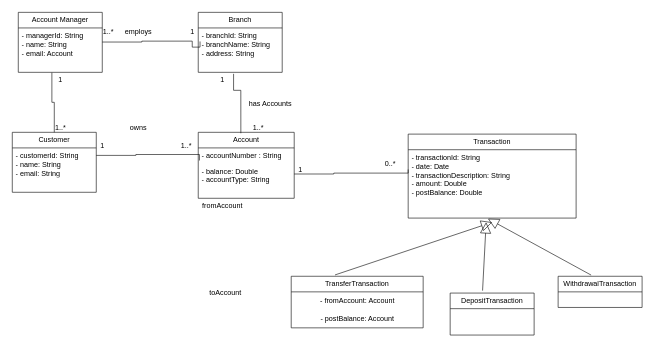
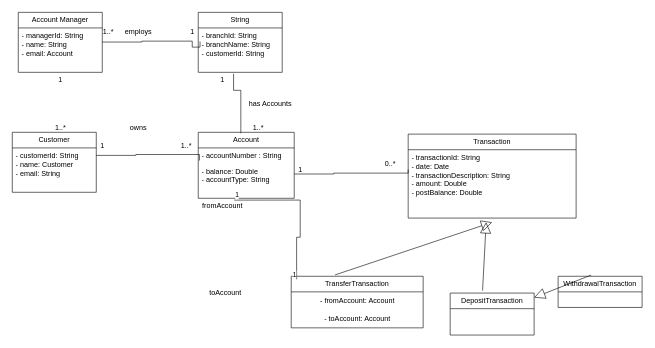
  <mxCell id="0" />
  <mxCell id="1" parent="0" />
  <mxCell id="2" value="Customer" style="swimlane;fontStyle=0;childLayout=stackLayout;horizontal=1;startSize=26;fillColor=none;horizontalStack=0;resizeParent=1;resizeParentMax=0;resizeLast=0;collapsible=1;marginBottom=0;whiteSpace=wrap;html=1;" vertex="1" parent="1"><mxGeometry x="20" y="220" width="140" height="100" as="geometry" /></mxCell>
- <mxCell id="3" value="&lt;div&gt;- customerId: String&lt;/div&gt;- name: String&lt;div&gt;- email: String&amp;nbsp;&lt;/div&gt;" style="text;strokeColor=none;fillColor=none;align=left;verticalAlign=top;spacingLeft=4;spacingRight=4;overflow=hidden;rotatable=0;points=[[0,0.5],[1,0.5]];portConstraint=eastwest;whiteSpace=wrap;html=1;" vertex="1" parent="2"><mxGeometry y="26" width="140" height="74" as="geometry" /></mxCell>
+ <mxCell id="3" value="&lt;div&gt;- customerId: String&lt;/div&gt;- name: Customer&lt;div&gt;- email: String&amp;nbsp;&lt;/div&gt;" style="text;strokeColor=none;fillColor=none;align=left;verticalAlign=top;spacingLeft=4;spacingRight=4;overflow=hidden;rotatable=0;points=[[0,0.5],[1,0.5]];portConstraint=eastwest;whiteSpace=wrap;html=1;" vertex="1" parent="2"><mxGeometry y="26" width="140" height="74" as="geometry" /></mxCell>
  <mxCell id="4" value="Account" style="swimlane;fontStyle=0;childLayout=stackLayout;horizontal=1;startSize=26;fillColor=none;horizontalStack=0;resizeParent=1;resizeParentMax=0;resizeLast=0;collapsible=1;marginBottom=0;whiteSpace=wrap;html=1;" vertex="1" parent="1"><mxGeometry x="330" y="220" width="160" height="110" as="geometry" /></mxCell>
  <mxCell id="5" value="- accountNumber : String" style="text;strokeColor=none;fillColor=none;align=left;verticalAlign=top;spacingLeft=4;spacingRight=4;overflow=hidden;rotatable=0;points=[[0,0.5],[1,0.5]];portConstraint=eastwest;whiteSpace=wrap;html=1;" vertex="1" parent="4"><mxGeometry y="26" width="160" height="26" as="geometry" /></mxCell>
  <mxCell id="6" value="- balance: Double&lt;div&gt;- accountType: String&amp;nbsp;&lt;/div&gt;" style="text;strokeColor=none;fillColor=none;align=left;verticalAlign=top;spacingLeft=4;spacingRight=4;overflow=hidden;rotatable=0;points=[[0,0.5],[1,0.5]];portConstraint=eastwest;whiteSpace=wrap;html=1;" vertex="1" parent="4"><mxGeometry y="52" width="160" height="58" as="geometry" /></mxCell>
  <mxCell id="7" value="1..*" style="text;html=1;align=center;verticalAlign=middle;resizable=0;points=[];autosize=1;strokeColor=none;fillColor=none;" vertex="1" parent="1"><mxGeometry x="290" y="228" width="40" height="30" as="geometry" /></mxCell>
  <mxCell id="8" value="" style="endArrow=none;html=1;edgeStyle=orthogonalEdgeStyle;rounded=0;entryX=1.05;entryY=-0.033;entryDx=0;entryDy=0;entryPerimeter=0;" edge="1" parent="1"><mxGeometry relative="1" as="geometry"><mxPoint x="160" y="258.5" as="sourcePoint" /><mxPoint x="332" y="267.01" as="targetPoint" /><Array as="points"><mxPoint x="226" y="259" /><mxPoint x="226" y="257" /></Array></mxGeometry></mxCell>
  <mxCell id="9" value="1" style="text;html=1;align=center;verticalAlign=middle;resizable=0;points=[];autosize=1;strokeColor=none;fillColor=none;" vertex="1" parent="1"><mxGeometry x="155" y="228" width="30" height="30" as="geometry" /></mxCell>
  <mxCell id="10" value="Transaction" style="swimlane;fontStyle=0;childLayout=stackLayout;horizontal=1;startSize=26;fillColor=none;horizontalStack=0;resizeParent=1;resizeParentMax=0;resizeLast=0;collapsible=1;marginBottom=0;whiteSpace=wrap;html=1;" vertex="1" parent="1"><mxGeometry x="680" y="223" width="280" height="140" as="geometry" /></mxCell>
  <mxCell id="11" value="- transactionId: String&lt;div&gt;- date: Date&lt;div&gt;- transactionDescription: String&lt;/div&gt;&lt;div&gt;- amount: Double&lt;/div&gt;&lt;div&gt;- postBalance: Double&lt;/div&gt;&lt;/div&gt;" style="text;strokeColor=none;fillColor=none;align=left;verticalAlign=top;spacingLeft=4;spacingRight=4;overflow=hidden;rotatable=0;points=[[0,0.5],[1,0.5]];portConstraint=eastwest;whiteSpace=wrap;html=1;" vertex="1" parent="10"><mxGeometry y="26" width="280" height="114" as="geometry" /></mxCell>
  <mxCell id="12" value="" style="endArrow=none;html=1;edgeStyle=orthogonalEdgeStyle;rounded=0;entryX=0;entryY=0.269;entryDx=0;entryDy=0;entryPerimeter=0;" edge="1" parent="1"><mxGeometry relative="1" as="geometry"><mxPoint x="490" y="289.5" as="sourcePoint" /><mxPoint x="680" y="281.994" as="targetPoint" /><Array as="points"><mxPoint x="556" y="290" /><mxPoint x="556" y="288" /><mxPoint x="680" y="288" /></Array></mxGeometry></mxCell>
  <mxCell id="13" value="0..*" style="text;html=1;align=center;verticalAlign=middle;resizable=0;points=[];autosize=1;strokeColor=none;fillColor=none;" vertex="1" parent="1"><mxGeometry x="630" y="258" width="40" height="30" as="geometry" /></mxCell>
  <mxCell id="14" value="1" style="text;html=1;align=center;verticalAlign=middle;resizable=0;points=[];autosize=1;strokeColor=none;fillColor=none;" vertex="1" parent="1"><mxGeometry x="485" y="268" width="30" height="30" as="geometry" /></mxCell>
- <mxCell id="15" value="Branch" style="swimlane;fontStyle=0;childLayout=stackLayout;horizontal=1;startSize=26;fillColor=none;horizontalStack=0;resizeParent=1;resizeParentMax=0;resizeLast=0;collapsible=1;marginBottom=0;whiteSpace=wrap;html=1;" vertex="1" parent="1"><mxGeometry x="330" y="20" width="140" height="100" as="geometry" /></mxCell>
- <mxCell id="16" value="- branchId: String&lt;div&gt;- branchName: String&lt;/div&gt;&lt;div&gt;- address: String&lt;/div&gt;" style="text;strokeColor=none;fillColor=none;align=left;verticalAlign=top;spacingLeft=4;spacingRight=4;overflow=hidden;rotatable=0;points=[[0,0.5],[1,0.5]];portConstraint=eastwest;whiteSpace=wrap;html=1;" vertex="1" parent="15"><mxGeometry y="26" width="140" height="74" as="geometry" /></mxCell>
+ <mxCell id="15" value="String" style="swimlane;fontStyle=0;childLayout=stackLayout;horizontal=1;startSize=26;fillColor=none;horizontalStack=0;resizeParent=1;resizeParentMax=0;resizeLast=0;collapsible=1;marginBottom=0;whiteSpace=wrap;html=1;" vertex="1" parent="1"><mxGeometry x="330" y="20" width="140" height="100" as="geometry" /></mxCell>
+ <mxCell id="16" value="- branchId: String&lt;div&gt;- branchName: String&lt;/div&gt;&lt;div&gt;- customerId: String&lt;/div&gt;" style="text;strokeColor=none;fillColor=none;align=left;verticalAlign=top;spacingLeft=4;spacingRight=4;overflow=hidden;rotatable=0;points=[[0,0.5],[1,0.5]];portConstraint=eastwest;whiteSpace=wrap;html=1;" vertex="1" parent="15"><mxGeometry y="26" width="140" height="74" as="geometry" /></mxCell>
  <mxCell id="17" value="" style="endArrow=none;html=1;edgeStyle=orthogonalEdgeStyle;rounded=0;entryX=0.444;entryY=0.014;entryDx=0;entryDy=0;entryPerimeter=0;exitX=0.421;exitY=1.034;exitDx=0;exitDy=0;exitPerimeter=0;" edge="1" parent="1" source="16" target="4"><mxGeometry relative="1" as="geometry"><mxPoint x="360" y="150" as="sourcePoint" /><mxPoint x="400" y="150" as="targetPoint" /><Array as="points"><mxPoint x="389" y="150" /><mxPoint x="401" y="150" /></Array></mxGeometry></mxCell>
  <mxCell id="18" value="1" style="text;html=1;align=center;verticalAlign=middle;resizable=0;points=[];autosize=1;strokeColor=none;fillColor=none;" vertex="1" parent="1"><mxGeometry x="355" y="118" width="30" height="30" as="geometry" /></mxCell>
  <mxCell id="19" value="1..*" style="text;html=1;align=center;verticalAlign=middle;resizable=0;points=[];autosize=1;strokeColor=none;fillColor=none;" vertex="1" parent="1"><mxGeometry x="410" y="198" width="40" height="30" as="geometry" /></mxCell>
  <mxCell id="20" value="has Accounts" style="text;html=1;align=center;verticalAlign=middle;resizable=0;points=[];autosize=1;strokeColor=none;fillColor=none;" vertex="1" parent="1"><mxGeometry x="405" y="158" width="90" height="30" as="geometry" /></mxCell>
  <mxCell id="21" value="Account Manager" style="swimlane;fontStyle=0;childLayout=stackLayout;horizontal=1;startSize=26;fillColor=none;horizontalStack=0;resizeParent=1;resizeParentMax=0;resizeLast=0;collapsible=1;marginBottom=0;whiteSpace=wrap;html=1;" vertex="1" parent="1"><mxGeometry x="30" y="20" width="140" height="100" as="geometry" /></mxCell>
  <mxCell id="22" value="&lt;div&gt;- managerId: String&lt;/div&gt;- name: String&lt;div&gt;- email: Account&amp;nbsp;&lt;/div&gt;" style="text;strokeColor=none;fillColor=none;align=left;verticalAlign=top;spacingLeft=4;spacingRight=4;overflow=hidden;rotatable=0;points=[[0,0.5],[1,0.5]];portConstraint=eastwest;whiteSpace=wrap;html=1;" vertex="1" parent="21"><mxGeometry y="26" width="140" height="74" as="geometry" /></mxCell>
  <mxCell id="23" value="1" style="text;html=1;align=center;verticalAlign=middle;resizable=0;points=[];autosize=1;strokeColor=none;fillColor=none;" vertex="1" parent="1"><mxGeometry x="305" y="38" width="30" height="30" as="geometry" /></mxCell>
  <mxCell id="24" value="1..*" style="text;html=1;align=center;verticalAlign=middle;resizable=0;points=[];autosize=1;strokeColor=none;fillColor=none;" vertex="1" parent="1"><mxGeometry x="160" y="38" width="40" height="30" as="geometry" /></mxCell>
  <mxCell id="25" value="employs" style="text;html=1;align=center;verticalAlign=middle;resizable=0;points=[];autosize=1;strokeColor=none;fillColor=none;" vertex="1" parent="1"><mxGeometry x="195" y="38" width="70" height="30" as="geometry" /></mxCell>
- <mxCell id="26" value="" style="endArrow=none;html=1;edgeStyle=orthogonalEdgeStyle;rounded=0;entryX=0.5;entryY=0;entryDx=0;entryDy=0;exitX=0.4;exitY=1.007;exitDx=0;exitDy=0;exitPerimeter=0;" edge="1" parent="1" source="22" target="2"><mxGeometry relative="1" as="geometry"><mxPoint x="75" y="132.5" as="sourcePoint" /><mxPoint x="170" y="132.5" as="targetPoint" /></mxGeometry></mxCell>
  <mxCell id="27" value="1" style="text;html=1;align=center;verticalAlign=middle;resizable=0;points=[];autosize=1;strokeColor=none;fillColor=none;" vertex="1" parent="1"><mxGeometry x="85" y="118" width="30" height="30" as="geometry" /></mxCell>
  <mxCell id="28" value="1..*" style="text;html=1;align=center;verticalAlign=middle;resizable=0;points=[];autosize=1;strokeColor=none;fillColor=none;" vertex="1" parent="1"><mxGeometry x="80" y="198" width="40" height="30" as="geometry" /></mxCell>
  <mxCell id="29" value="" style="endArrow=none;html=1;edgeStyle=orthogonalEdgeStyle;rounded=0;entryX=0.933;entryY=1.017;entryDx=0;entryDy=0;entryPerimeter=0;" edge="1" parent="1" target="23"><mxGeometry relative="1" as="geometry"><mxPoint x="170" y="69.5" as="sourcePoint" /><mxPoint x="320" y="70" as="targetPoint" /><Array as="points"><mxPoint x="236" y="70" /><mxPoint x="236" y="68" /><mxPoint x="320" y="68" /><mxPoint x="320" y="78" /><mxPoint x="333" y="78" /></Array></mxGeometry></mxCell>
  <mxCell id="30" value="DepositTransaction" style="swimlane;fontStyle=0;childLayout=stackLayout;horizontal=1;startSize=26;fillColor=none;horizontalStack=0;resizeParent=1;resizeParentMax=0;resizeLast=0;collapsible=1;marginBottom=0;whiteSpace=wrap;html=1;" vertex="1" parent="1"><mxGeometry x="750" y="488" width="140" height="70" as="geometry" /></mxCell>
  <mxCell id="31" value="WithdrawalTransaction" style="swimlane;fontStyle=0;childLayout=stackLayout;horizontal=1;startSize=26;fillColor=none;horizontalStack=0;resizeParent=1;resizeParentMax=0;resizeLast=0;collapsible=1;marginBottom=0;whiteSpace=wrap;html=1;" vertex="1" parent="1"><mxGeometry x="930" y="460" width="140" height="52" as="geometry" /></mxCell>
  <mxCell id="32" value="TransferTransaction" style="swimlane;fontStyle=0;childLayout=stackLayout;horizontal=1;startSize=26;fillColor=none;horizontalStack=0;resizeParent=1;resizeParentMax=0;resizeLast=0;collapsible=1;marginBottom=0;whiteSpace=wrap;html=1;" vertex="1" parent="1"><mxGeometry x="485" y="460" width="220" height="86" as="geometry" /></mxCell>
  <mxCell id="33" value="- fromAccount: Account" style="text;html=1;align=center;verticalAlign=middle;resizable=0;points=[];autosize=1;strokeColor=none;fillColor=none;" vertex="1" parent="32"><mxGeometry y="26" width="220" height="30" as="geometry" /></mxCell>
- <mxCell id="34" value="- postBalance: Account" style="text;html=1;align=center;verticalAlign=middle;resizable=0;points=[];autosize=1;strokeColor=none;fillColor=none;" vertex="1" parent="32"><mxGeometry y="56" width="220" height="30" as="geometry" /></mxCell>
- <mxCell id="35" value="" style="endArrow=block;endSize=16;endFill=0;html=1;rounded=0;entryX=0.475;entryY=1.009;entryDx=0;entryDy=0;entryPerimeter=0;exitX=0.393;exitY=-0.038;exitDx=0;exitDy=0;exitPerimeter=0;" edge="1" parent="1" source="31" target="11"><mxGeometry width="160" relative="1" as="geometry"><mxPoint x="813" y="460" as="sourcePoint" /><mxPoint x="815" y="390" as="targetPoint" /></mxGeometry></mxCell>
+ <mxCell id="34" value="- toAccount: Account" style="text;html=1;align=center;verticalAlign=middle;resizable=0;points=[];autosize=1;strokeColor=none;fillColor=none;" vertex="1" parent="32"><mxGeometry y="56" width="220" height="30" as="geometry" /></mxCell>
+ <mxCell id="35" value="" style="endArrow=block;endSize=16;endFill=0;html=1;rounded=0;exitX=0.393;exitY=-0.038;exitDx=0;exitDy=0;exitPerimeter=0;" edge="1" parent="1" source="31" target="30"><mxGeometry width="160" relative="1" as="geometry"><mxPoint x="813" y="460" as="sourcePoint" /><mxPoint x="815" y="390" as="targetPoint" /></mxGeometry></mxCell>
  <mxCell id="36" value="" style="endArrow=block;endSize=16;endFill=0;html=1;rounded=0;exitX=0.386;exitY=-0.058;exitDx=0;exitDy=0;exitPerimeter=0;" edge="1" parent="1" source="30"><mxGeometry width="160" relative="1" as="geometry"><mxPoint x="560" y="420" as="sourcePoint" /><mxPoint x="810" y="370" as="targetPoint" /></mxGeometry></mxCell>
  <mxCell id="37" value="" style="endArrow=block;endSize=16;endFill=0;html=1;rounded=0;exitX=0.332;exitY=-0.026;exitDx=0;exitDy=0;exitPerimeter=0;" edge="1" parent="1" source="32"><mxGeometry width="160" relative="1" as="geometry"><mxPoint x="1090" y="450" as="sourcePoint" /><mxPoint x="820" y="370" as="targetPoint" /></mxGeometry></mxCell>
+ <mxCell id="38" value="" style="endArrow=none;html=1;edgeStyle=orthogonalEdgeStyle;rounded=0;entryX=0.041;entryY=0.058;entryDx=0;entryDy=0;entryPerimeter=0;exitX=0.375;exitY=1.052;exitDx=0;exitDy=0;exitPerimeter=0;" edge="1" parent="1" source="6" target="32"><mxGeometry relative="1" as="geometry"><mxPoint x="314.5" y="420" as="sourcePoint" /><mxPoint x="449.5" y="507" as="targetPoint" /></mxGeometry></mxCell>
+ <mxCell id="39" value="1" style="edgeLabel;resizable=0;html=1;align=left;verticalAlign=bottom;" connectable="0" vertex="1" parent="38"><mxGeometry x="-1" relative="1" as="geometry" /></mxCell>
+ <mxCell id="40" value="1" style="edgeLabel;resizable=0;html=1;align=right;verticalAlign=bottom;" connectable="0" vertex="1" parent="38"><mxGeometry x="1" relative="1" as="geometry" /></mxCell>
  <mxCell id="41" value="owns" style="text;html=1;align=center;verticalAlign=middle;resizable=0;points=[];autosize=1;strokeColor=none;fillColor=none;" vertex="1" parent="1"><mxGeometry x="205" y="198" width="50" height="30" as="geometry" /></mxCell>
  <mxCell id="42" value="fromAccount" style="text;html=1;align=center;verticalAlign=middle;resizable=0;points=[];autosize=1;strokeColor=none;fillColor=none;" vertex="1" parent="1"><mxGeometry x="325" y="328" width="90" height="30" as="geometry" /></mxCell>
  <mxCell id="43" value="toAccount" style="text;html=1;align=center;verticalAlign=middle;resizable=0;points=[];autosize=1;strokeColor=none;fillColor=none;" vertex="1" parent="1"><mxGeometry x="335" y="473" width="80" height="30" as="geometry" /></mxCell>
